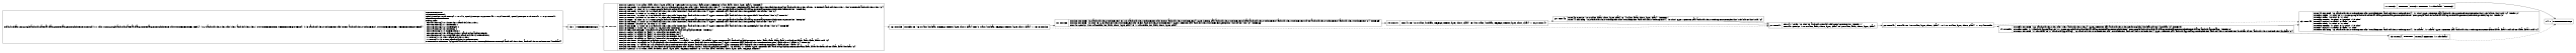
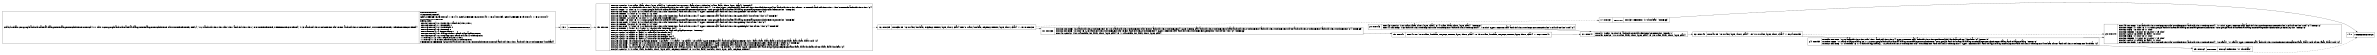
  digraph {
    rankdir=LR
    node [shape=record]
    n1 [label="{13\:\ ?|MTH_ENTER_BLOCK\l}"]
    n2 [label="{15\:\ 0x0000|0x0000: CONST  (r0 I:??[int, float, short, byte, char]) = (16908290(0x1020002, float:2.3877235E\-38) ??[int, float, short, byte, char])  (LINE:54)\l0x0003: INVOKE  (r0 I:android.view.View) = (r12 I:android.view.View A[D('view' android.view.View)]), (r0 I:int) type: VIRTUAL call: android.view.View.findViewById(int):android.view.View A[MD:\<T extends android.view.View\>:(int):T extends android.view.View (c)]\l0x0007: IGET  (r1 I:int) = (r11 I:com.google.android.material.dialog.InsetDialogOnTouchListener) com.google.android.material.dialog.InsetDialogOnTouchListener.leftInset int  (LINE:56)\l0x0009: INVOKE  (r2 I:int) = (r0 I:android.view.View A[D('insetView' android.view.View)]) type: VIRTUAL call: android.view.View.getLeft():int A[MD:():int (c)]\l0x000d: ARITH  (r1 I:int) = (r1 I:int) + (r2 I:int) \l0x000e: INVOKE  (r2 I:int) = (r0 I:android.view.View A[D('insetView' android.view.View)]) type: VIRTUAL call: android.view.View.getWidth():int A[MD:():int (c)] (LINE:57)\l0x0012: ARITH  (r2 I:int) = (r2 I:int) + (r1 I:int A[D('insetLeft' int)]) \l0x0013: IGET  (r3 I:int) = (r11 I:com.google.android.material.dialog.InsetDialogOnTouchListener) com.google.android.material.dialog.InsetDialogOnTouchListener.topInset int  (LINE:58)\l0x0015: INVOKE  (r4 I:int) = (r0 I:android.view.View A[D('insetView' android.view.View)]) type: VIRTUAL call: android.view.View.getTop():int A[MD:():int (c)]\l0x0019: ARITH  (r3 I:int) = (r3 I:int) + (r4 I:int) \l0x001a: INVOKE  (r4 I:int) = (r0 I:android.view.View A[D('insetView' android.view.View)]) type: VIRTUAL call: android.view.View.getHeight():int A[MD:():int (c)] (LINE:59)\l0x001e: ARITH  (r4 I:int) = (r4 I:int) + (r3 I:int A[D('insetTop' int)]) \l0x001f: NEW_INSTANCE  (r5 I:android.graphics.RectF) =  android.graphics.RectF  (LINE:61)\l0x0021: CAST (r6 I:float) = (float) (r1 I:int A[D('insetLeft' int)]) \l0x0022: CAST (r7 I:float) = (float) (r3 I:int A[D('insetTop' int)]) \l0x0023: CAST (r8 I:float) = (float) (r2 I:int A[D('insetRight' int)]) \l0x0024: CAST (r9 I:float) = (float) (r4 I:int A[D('insetBottom' int)]) \l0x0025: INVOKE  (r5 I:android.graphics.RectF), (r6 I:float), (r7 I:float), (r8 I:float), (r9 I:float) type: DIRECT call: android.graphics.RectF.\<init\>(float, float, float, float):void A[MD:(float, float, float, float):void (c)]\l0x0028: INVOKE  (r6 I:float) = (r13 I:android.view.MotionEvent A[D('event' android.view.MotionEvent)]) type: VIRTUAL call: android.view.MotionEvent.getX():float A[MD:():float (c)] (LINE:62)\l0x002c: INVOKE  (r7 I:float) = (r13 I:android.view.MotionEvent A[D('event' android.view.MotionEvent)]) type: VIRTUAL call: android.view.MotionEvent.getY():float A[MD:():float (c)]\l0x0030: INVOKE  (r6 I:boolean) = (r5 I:android.graphics.RectF A[D('dialogWindow' android.graphics.RectF)]), (r6 I:float), (r7 I:float) type: VIRTUAL call: android.graphics.RectF.contains(float, float):boolean A[MD:(float, float):boolean (c)]\l0x0034: CONST  (r7 I:??[int, float, boolean, short, byte, char, OBJECT, ARRAY]) = (0 ??[int, float, boolean, short, byte, char, OBJECT, ARRAY]) \l}"]
    n3 [label="{16\:\ 0x0035|0x0035: IF  (r6 I:??[int, boolean, OBJECT, ARRAY, byte, short, char]) == (0 ??[int, boolean, OBJECT, ARRAY, byte, short, char])  \-\> B:18:0x0038 \l}"]
    n4 [label="{17\:\ 0x0037|RETURN\l|0x0037: RETURN  (r7 I:boolean)  (LINE:63)\l}"]
    n5 [label="{18\:\ 0x0038|0x0038: INVOKE  (r6 I:android.view.MotionEvent) = (r13 I:android.view.MotionEvent A[D('event' android.view.MotionEvent)]) type: STATIC call: android.view.MotionEvent.obtain(android.view.MotionEvent):android.view.MotionEvent A[MD:(android.view.MotionEvent):android.view.MotionEvent (c)] (LINE:65)\l0x003c: INVOKE  (r8 I:int) = (r13 I:android.view.MotionEvent A[D('event' android.view.MotionEvent)]) type: VIRTUAL call: android.view.MotionEvent.getAction():int A[MD:():int (c)] (LINE:66)\l0x0040: CONST  (r9 I:??[boolean, int, float, short, byte, char]) = (1 ??[boolean, int, float, short, byte, char]) \l}"]
    n6 [label="{14\:\ ?|MTH_EXIT_BLOCK\l}"]
    n7 [label="{19\:\ 0x0041|0x0041: IF  (r8 I:??[int, boolean, OBJECT, ARRAY, byte, short, char]) != (r9 I:??[int, boolean, OBJECT, ARRAY, byte, short, char])  \-\> B:21:0x0047 \l}"]
    n8 [label="{20\:\ 0x0043|0x0043: CONST  (r8 I:??[int, float, short, byte, char]) = (4 ??[int, float, short, byte, char])  (LINE:67)\l0x0044: INVOKE  (r6 I:android.view.MotionEvent A[D('outsideEvent' android.view.MotionEvent)]), (r8 I:int) type: VIRTUAL call: android.view.MotionEvent.setAction(int):void A[MD:(int):void (c)]\l}"]
    n9 [label="{21\:\ 0x0047|0x0047: SGET  (r8 I:int) =  android.os.Build.VERSION.SDK_INT int  (LINE:71)\l0x0049: CONST  (r10 I:??[int, float, short, byte, char]) = (28 ??[int, float, short, byte, char]) \l}"]
    n10 [label="{22\:\ 0x004b|0x004b: IF  (r8 I:??[int, byte, short, char]) \>= (r10 I:??[int, byte, short, char])  \-\> B:24:0x005b \l}"]
    n11 [label="{23\:\ 0x004d|0x004d: INVOKE  (r6 I:android.view.MotionEvent A[D('outsideEvent' android.view.MotionEvent)]), (r7 I:int) type: VIRTUAL call: android.view.MotionEvent.setAction(int):void A[MD:(int):void (c)] (LINE:72)\l0x0050: IGET  (r7 I:int) = (r11 I:com.google.android.material.dialog.InsetDialogOnTouchListener) com.google.android.material.dialog.InsetDialogOnTouchListener.prePieSlop int  (LINE:73)\l0x0052: NEG  (r8 I:int) = (r7 I:int) \l0x0053: ARITH  (r8 I:int) = (r8 I:int) \- (r9 I:int) \l0x0054: CAST (r8 I:float) = (float) (r8 I:int) \l0x0055: NEG  (r7 I:int) = (r7 I:int) \l0x0056: ARITH  (r7 I:int) = (r7 I:int) \- (r9 I:int) \l0x0057: CAST (r7 I:float) = (float) (r7 I:int) \l0x0058: INVOKE  (r6 I:android.view.MotionEvent A[D('outsideEvent' android.view.MotionEvent)]), (r8 I:float), (r7 I:float) type: VIRTUAL call: android.view.MotionEvent.setLocation(float, float):void A[MD:(float, float):void (c)]\l}"]
    n12 [label="{24\:\ 0x005b|0x005b: INVOKE  (r12 I:android.view.View A[D('view' android.view.View)]) type: VIRTUAL call: android.view.View.performClick():boolean A[MD:():boolean (c)] (LINE:75)\l0x005e: IGET  (r7 I:android.app.Dialog) = (r11 I:com.google.android.material.dialog.InsetDialogOnTouchListener) com.google.android.material.dialog.InsetDialogOnTouchListener.dialog android.app.Dialog  (LINE:76)\l0x0060: INVOKE  (r7 I:boolean) = (r7 I:android.app.Dialog), (r6 I:android.view.MotionEvent A[D('outsideEvent' android.view.MotionEvent)]) type: VIRTUAL call: android.app.Dialog.onTouchEvent(android.view.MotionEvent):boolean A[MD:(android.view.MotionEvent):boolean (c)]\l}"]
    n13 [label="{25\:\ 0x0064|RETURN\l|0x0064: RETURN  (r7 I:boolean) \l}"]
    n14 [label="{public boolean com.google.android.material.dialog.InsetDialogOnTouchListener.onTouch((r11 'this' I:com.google.android.material.dialog.InsetDialogOnTouchListener A[IMMUTABLE_TYPE, THIS]), (r12 I:android.view.View A[D('view' android.view.View), IMMUTABLE_TYPE, METHOD_ARGUMENT]), (r13 I:android.view.MotionEvent A[D('event' android.view.MotionEvent), IMMUTABLE_TYPE, METHOD_ARGUMENT]))  | DONT_RENAME\lUSE_LINES_HINTS\lCROSS_EDGE: B:25:0x0064 \-\> B:14:?, CROSS_EDGE: B:22:0x004b \-\> B:24:0x005b, CROSS_EDGE: B:19:0x0041 \-\> B:21:0x0047\lINLINE_NOT_NEEDED\lDebug Info:\l  0x0007\-0x0064: r0 'insetView' Landroid\/view\/View;\l  0x000e\-0x0064: r1 'insetLeft' I\l  0x0013\-0x0064: r2 'insetRight' I\l  0x001a\-0x0064: r3 'insetTop' I\l  0x001f\-0x0064: r4 'insetBottom' I\l  0x0028\-0x0064: r5 'dialogWindow' Landroid\/graphics\/RectF;\l  0x003c\-0x0064: r6 'outsideEvent' Landroid\/view\/MotionEvent;\l  \-1 \-0x0064: r12 'view' Landroid\/view\/View;\l  \-1 \-0x0064: r13 'event' Landroid\/view\/MotionEvent;\lMETHOD_OVERRIDE: [ClspMth\{android.view.View.OnTouchListener.onTouch(android.view.View, android.view.MotionEvent):boolean\}]\l}"]
    n1 -> n2
    n2 -> n3 [style=dashed]
-   n3 -> n9 [style=dashed]
+   n3 -> n4 [style=dashed]
    n3 -> n5
    n4 -> n6
    n5 -> n7
-   n7 -> n8 [style=dashed]
    n7 -> n9
    n8 -> n9
    n9 -> n10
    n10 -> n11 [style=dashed]
    n10 -> n12
    n12 -> n11
    n12 -> n13
    n13 -> n6 [style=dashed]
    n14 -> n1
  }
